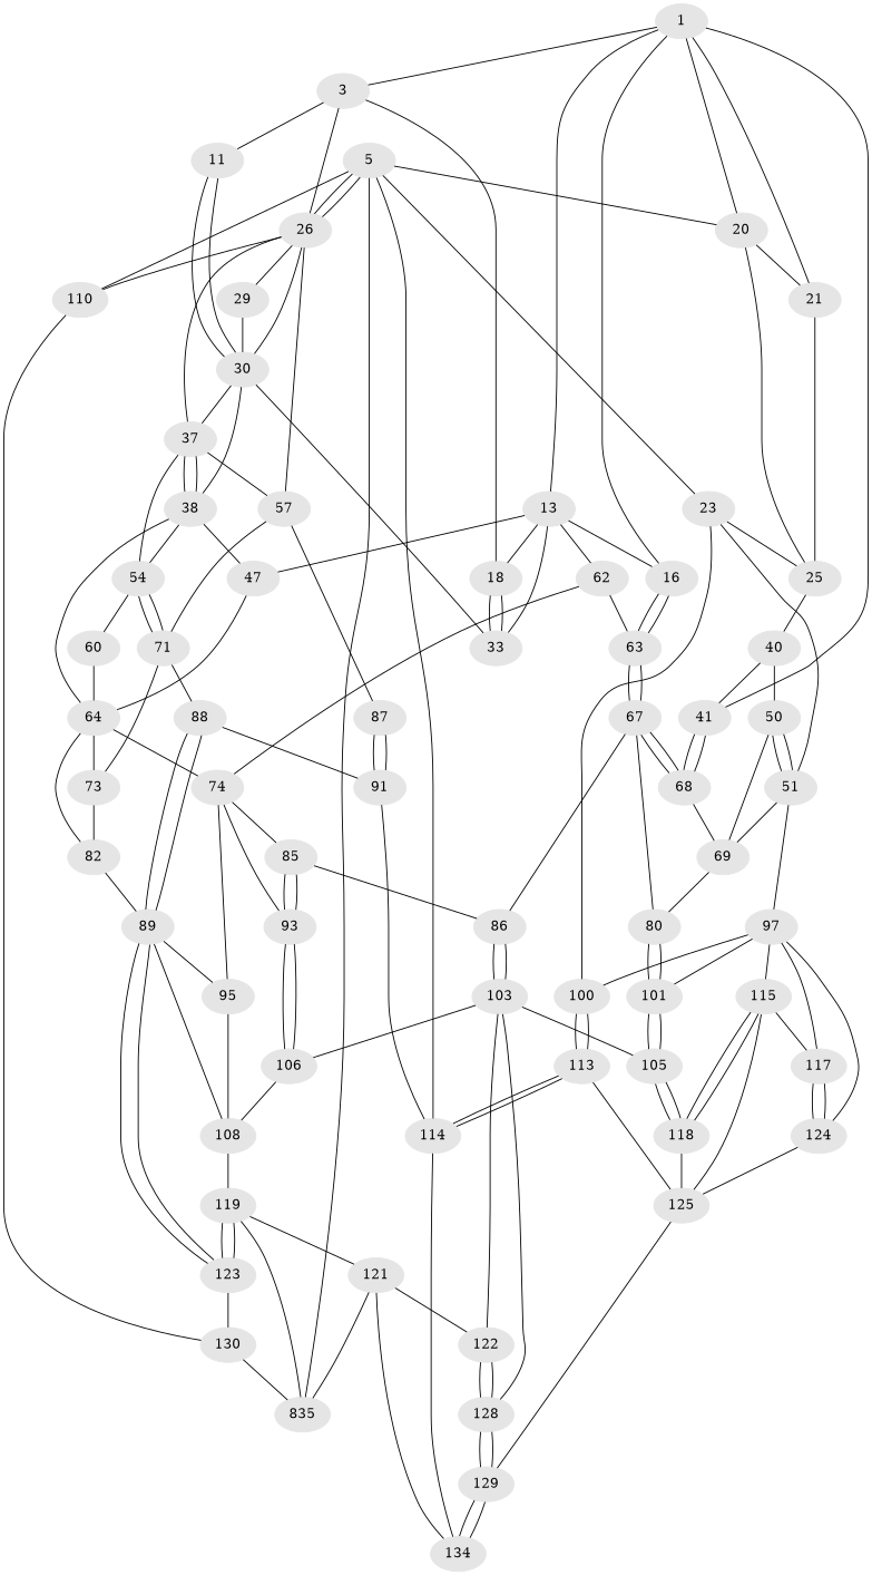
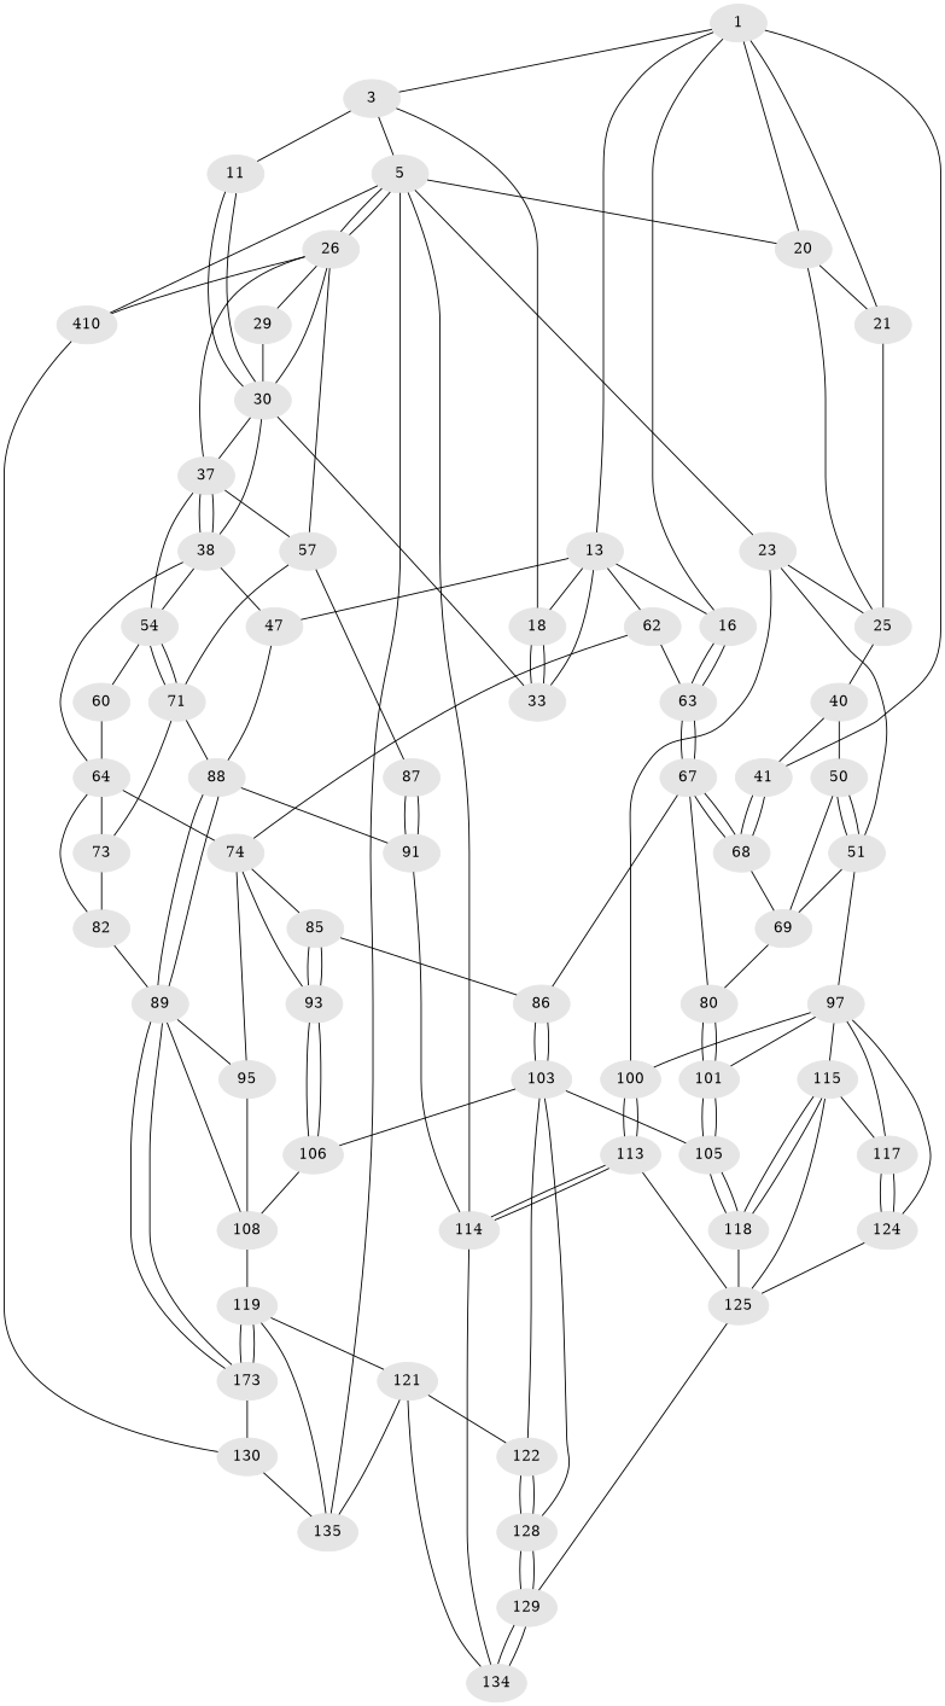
  graph {
    node [color=gray90 style=filled]
    1 [super="+2+8"]
    3 [super="+4+12"]
    13 [super="+14"]
    16
    20 [super="+22"]
    21
    41
    5 [super="+6+112"]
    11
    18
    33
    47 [super="+48"]
    62
    63
    25 [super="+35"]
    68
    23 [super="+24+52"]
    26 [super="+58+27"]
-   110 [super="+111"]
+   110 [super="+111" label=410]
    114 [super="+137"]
-   135 [super="+138" label=835]
+   135 [super="+138"]
    30 [super="+31"]
    51 [super="+78"]
    100
    29
    37 [super="+45"]
    57 [super="+81"]
    130
    134
    38 [super="+39+55"]
    64 [super="+70+65"]
    74 [super="+75+84"]
    67 [super="+79"]
    40 [super="+42"]
    50
    69 [super="+77"]
    97 [super="+98+102"]
    113 [super="+136"]
    54
    87
    71 [super="+72"]
    91
    60
    73
    82
    80
    101
    115 [super="+116"]
    117
    124
    88
    85
    93
    95 [super="+96"]
    86
    89 [super="+90"]
    103 [super="+104+107"]
    106
    108 [super="+109"]
    105
-   123 [super="+131"]
+   123 [super="+131" label=173]
    122
    128
    119 [super="+120"]
    118
    125 [super="+127+126"]
    129
    121 [super="+133"]
    1 -- 3
    1 -- 13
    1 -- 16
    1 -- 20
    1 -- 21
    1 -- 41
-   3 -- 26
+   3 -- 5
    3 -- 11 [weight=2]
    3 -- 18
    13 -- 16
    13 -- 18
    13 -- 33
    13 -- 47 [weight=2]
    13 -- 62
    16 -- 63
    16 -- 63
    20 -- 21
    20 -- 25
    21 -- 25
    41 -- 68
    41 -- 68
    5 -- 20
    5 -- 23
    5 -- 26
    5 -- 26
    5 -- 110
    5 -- 114 [weight=2]
    5 -- 135
    11 -- 30
    11 -- 30
    18 -- 33
    18 -- 33
-   47 -- 64
+   47 -- 88
    62 -- 63
    62 -- 74
    63 -- 67
    63 -- 67
    25 -- 40
    68 -- 69
    23 -- 25
    23 -- 51
    23 -- 100
    26 -- 110
    26 -- 30
    26 -- 29
    26 -- 37
    26 -- 57
    110 -- 130
    114 -- 134
    30 -- 33
    30 -- 37
    30 -- 38
    51 -- 69
    51 -- 97
    100 -- 113
    100 -- 113
    29 -- 30 [weight=2]
    37 -- 57
    37 -- 38
    37 -- 38
    37 -- 54
    57 -- 87
    57 -- 71
    130 -- 135
    38 -- 47
    38 -- 64
    38 -- 54
    64 -- 74 [weight=2]
    64 -- 73
    64 -- 82
    74 -- 85
    74 -- 93
    74 -- 95 [weight=2]
    67 -- 68
    67 -- 68
    67 -- 80
    67 -- 86
    40 -- 41
    40 -- 50
    50 -- 51
    50 -- 51
    50 -- 69
    69 -- 80
    97 -- 100
    97 -- 101
    97 -- 115
    97 -- 117
    97 -- 124
    113 -- 114 [weight=2]
    113 -- 114
    113 -- 125
    54 -- 71
    54 -- 71
    54 -- 60 [weight=2]
    87 -- 91
    87 -- 91
    71 -- 73
    71 -- 88
    91 -- 114
    60 -- 64
    73 -- 82
    82 -- 89
    80 -- 101
    80 -- 101
    101 -- 105
    101 -- 105
    115 -- 117
    115 -- 118
    115 -- 118
    115 -- 125
    117 -- 124
    117 -- 124
    124 -- 125
    88 -- 91
    88 -- 89
    88 -- 89
    85 -- 93
    85 -- 93
    85 -- 86
    93 -- 106
    93 -- 106
    95 -- 108
    86 -- 103
    86 -- 103
    89 -- 95
    89 -- 108
    89 -- 123
    89 -- 123
    103 -- 106
    103 -- 105
    103 -- 122
    103 -- 128
    106 -- 108
    108 -- 119
    105 -- 118
    105 -- 118
    123 -- 130
    122 -- 128
    122 -- 128
    128 -- 129
    128 -- 129
    119 -- 135
    119 -- 123 [weight=2]
    119 -- 123
    119 -- 121
    118 -- 125
    125 -- 129
    129 -- 134
    129 -- 134
    121 -- 135
    121 -- 134
    121 -- 122
  }
